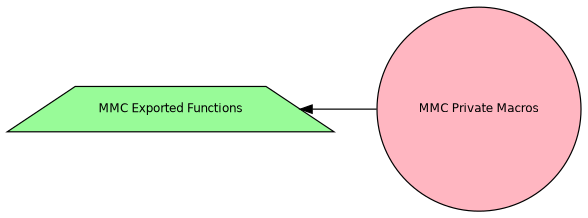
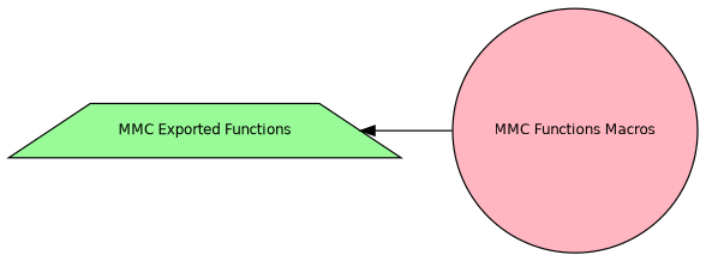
  digraph {
    rankdir=LR
    node [color=black fontname=Helvetica fontsize=10 style=filled]
-   n1 [fillcolor=lightpink fontcolor=black height=0.2 label="MMC Private Macros" shape=circle width=0.4]
+   n1 [fillcolor=lightpink fontcolor=black height=0.2 label="MMC Functions Macros" shape=circle width=0.4]
    n2 [fillcolor=palegreen height=0.2 label="MMC Exported Functions" shape=trapezium width=0.4]
    n2 -> n1 [dir=back fontname=Helvetica fontsize=10 labelfontname=Helvetica labelfontsize=10 shape=plaintext style=solid]
  }
